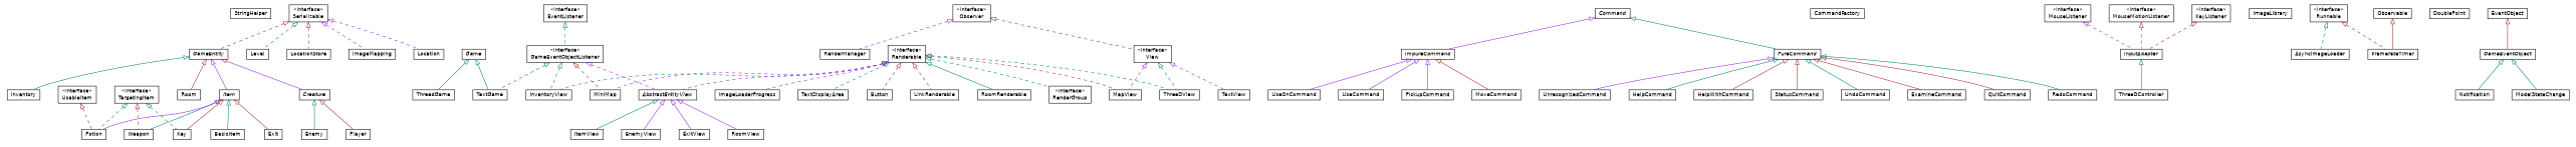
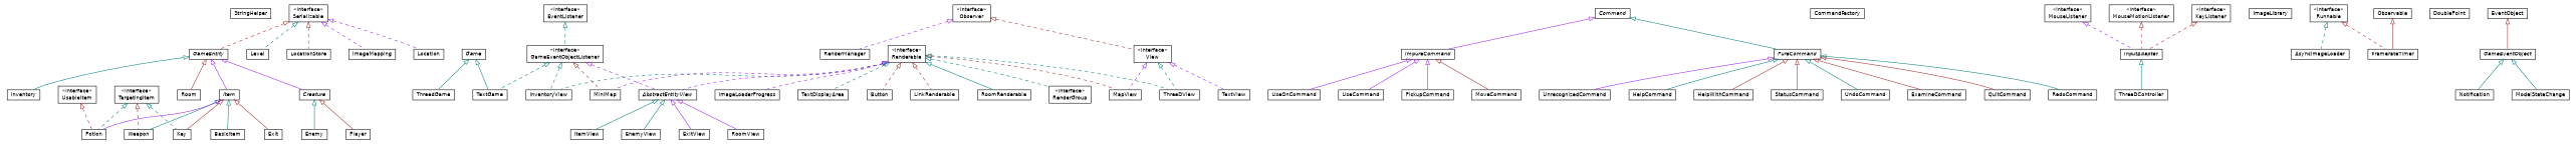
  digraph {
    nodesep=0.25
    ranksep=0.5
    node [fontcolor=black fontname=Helvetica fontsize=10.0 shape=plaintext]
    edge [arrowtail=empty color=teal dir=back fontname=Helvetica fontsize=10 headport=p labelfontname=Helvetica labelfontsize=10 tailport=p]
    n1 [label=<<table title="yetanotherbardtale.helpers.StringHelper" border="0" cellborder="1" cellspacing="0" cellpadding="2" port="p"> 		<tr><td><table border="0" cellspacing="0" cellpadding="1"> <tr><td align="center" balign="center"> StringHelper </td></tr> 		</table></td></tr> 		</table>>]
    n2 [label=<<table title="yetanotherbardtale.entity.Player" border="0" cellborder="1" cellspacing="0" cellpadding="2" port="p"> 		<tr><td><table border="0" cellspacing="0" cellpadding="1"> <tr><td align="center" balign="center"> Player </td></tr> 		</table></td></tr> 		</table>>]
    n3 [label=<<table title="yetanotherbardtale.entity.item.TargetingItem" border="0" cellborder="1" cellspacing="0" cellpadding="2" port="p"> 		<tr><td><table border="0" cellspacing="0" cellpadding="1"> <tr><td align="center" balign="center"> &#171;interface&#187; </td></tr> <tr><td align="center" balign="center"> TargetingItem </td></tr> 		</table></td></tr> 		</table>>]
    n4 [label=<<table title="yetanotherbardtale.entity.item.Weapon" border="0" cellborder="1" cellspacing="0" cellpadding="2" port="p"> 		<tr><td><table border="0" cellspacing="0" cellpadding="1"> <tr><td align="center" balign="center"> Weapon </td></tr> 		</table></td></tr> 		</table>>]
    n5 [label=<<table title="yetanotherbardtale.entity.item.Potion" border="0" cellborder="1" cellspacing="0" cellpadding="2" port="p"> 		<tr><td><table border="0" cellspacing="0" cellpadding="1"> <tr><td align="center" balign="center"> Potion </td></tr> 		</table></td></tr> 		</table>>]
    n6 [label=<<table title="yetanotherbardtale.entity.room.Key" border="0" cellborder="1" cellspacing="0" cellpadding="2" port="p"> 		<tr><td><table border="0" cellspacing="0" cellpadding="1"> <tr><td align="center" balign="center"> Key </td></tr> 		</table></td></tr> 		</table>>]
    n7 [label=<<table title="yetanotherbardtale.entity.item.Item" border="0" cellborder="1" cellspacing="0" cellpadding="2" port="p"> 		<tr><td><table border="0" cellspacing="0" cellpadding="1"> <tr><td align="center" balign="center"><font face="Helvetica-Oblique"> Item </font></td></tr> 		</table></td></tr> 		</table>>]
    n8 [label=<<table title="yetanotherbardtale.entity.item.BasicItem" border="0" cellborder="1" cellspacing="0" cellpadding="2" port="p"> 		<tr><td><table border="0" cellspacing="0" cellpadding="1"> <tr><td align="center" balign="center"> BasicItem </td></tr> 		</table></td></tr> 		</table>>]
    n9 [label=<<table title="yetanotherbardtale.entity.room.Exit" border="0" cellborder="1" cellspacing="0" cellpadding="2" port="p"> 		<tr><td><table border="0" cellspacing="0" cellpadding="1"> <tr><td align="center" balign="center"> Exit </td></tr> 		</table></td></tr> 		</table>>]
    n10 [label=<<table title="yetanotherbardtale.entity.item.Inventory" border="0" cellborder="1" cellspacing="0" cellpadding="2" port="p"> 		<tr><td><table border="0" cellspacing="0" cellpadding="1"> <tr><td align="center" balign="center"> Inventory </td></tr> 		</table></td></tr> 		</table>>]
    n11 [label=<<table title="yetanotherbardtale.entity.item.UsableItem" border="0" cellborder="1" cellspacing="0" cellpadding="2" port="p"> 		<tr><td><table border="0" cellspacing="0" cellpadding="1"> <tr><td align="center" balign="center"> &#171;interface&#187; </td></tr> <tr><td align="center" balign="center"> UsableItem </td></tr> 		</table></td></tr> 		</table>>]
    n12 [label=<<table title="yetanotherbardtale.entity.Creature" border="0" cellborder="1" cellspacing="0" cellpadding="2" port="p"> 		<tr><td><table border="0" cellspacing="0" cellpadding="1"> <tr><td align="center" balign="center"><font face="Helvetica-Oblique"> Creature </font></td></tr> 		</table></td></tr> 		</table>>]
    n13 [label=<<table title="yetanotherbardtale.entity.Enemy" border="0" cellborder="1" cellspacing="0" cellpadding="2" port="p"> 		<tr><td><table border="0" cellspacing="0" cellpadding="1"> <tr><td align="center" balign="center"> Enemy </td></tr> 		</table></td></tr> 		</table>>]
    n14 [label=<<table title="yetanotherbardtale.entity.GameEntity" border="0" cellborder="1" cellspacing="0" cellpadding="2" port="p"> 		<tr><td><table border="0" cellspacing="0" cellpadding="1"> <tr><td align="center" balign="center"><font face="Helvetica-Oblique"> GameEntity </font></td></tr> 		</table></td></tr> 		</table>>]
    n15 [label=<<table title="yetanotherbardtale.entity.room.Room" border="0" cellborder="1" cellspacing="0" cellpadding="2" port="p"> 		<tr><td><table border="0" cellspacing="0" cellpadding="1"> <tr><td align="center" balign="center"> Room </td></tr> 		</table></td></tr> 		</table>>]
    n16 [label=<<table title="yetanotherbardtale.controller.Level" border="0" cellborder="1" cellspacing="0" cellpadding="2" port="p"> 		<tr><td><table border="0" cellspacing="0" cellpadding="1"> <tr><td align="center" balign="center"> Level </td></tr> 		</table></td></tr> 		</table>>]
    n17 [label=<<table title="yetanotherbardtale.controller.threed.ThreedGame" border="0" cellborder="1" cellspacing="0" cellpadding="2" port="p"> 		<tr><td><table border="0" cellspacing="0" cellpadding="1"> <tr><td align="center" balign="center"> ThreedGame </td></tr> 		</table></td></tr> 		</table>>]
    n18 [label=<<table title="yetanotherbardtale.controller.text.UnrecognizedCommand" border="0" cellborder="1" cellspacing="0" cellpadding="2" port="p"> 		<tr><td><table border="0" cellspacing="0" cellpadding="1"> <tr><td align="center" balign="center"> UnrecognizedCommand </td></tr> 		</table></td></tr> 		</table>>]
    n19 [label=<<table title="yetanotherbardtale.controller.text.TextGame" border="0" cellborder="1" cellspacing="0" cellpadding="2" port="p"> 		<tr><td><table border="0" cellspacing="0" cellpadding="1"> <tr><td align="center" balign="center"> TextGame </td></tr> 		</table></td></tr> 		</table>>]
    n20 [label=<<table title="yetanotherbardtale.controller.text.HelpCommand" border="0" cellborder="1" cellspacing="0" cellpadding="2" port="p"> 		<tr><td><table border="0" cellspacing="0" cellpadding="1"> <tr><td align="center" balign="center"> HelpCommand </td></tr> 		</table></td></tr> 		</table>>]
    n21 [label=<<table title="yetanotherbardtale.controller.text.CommandFactory" border="0" cellborder="1" cellspacing="0" cellpadding="2" port="p"> 		<tr><td><table border="0" cellspacing="0" cellpadding="1"> <tr><td align="center" balign="center"> CommandFactory </td></tr> 		</table></td></tr> 		</table>>]
    n22 [label=<<table title="yetanotherbardtale.controller.text.HelpWithCommand" border="0" cellborder="1" cellspacing="0" cellpadding="2" port="p"> 		<tr><td><table border="0" cellspacing="0" cellpadding="1"> <tr><td align="center" balign="center"> HelpWithCommand </td></tr> 		</table></td></tr> 		</table>>]
    n23 [label=<<table title="yetanotherbardtale.controller.text.StatusCommand" border="0" cellborder="1" cellspacing="0" cellpadding="2" port="p"> 		<tr><td><table border="0" cellspacing="0" cellpadding="1"> <tr><td align="center" balign="center"> StatusCommand </td></tr> 		</table></td></tr> 		</table>>]
    n24 [label=<<table title="yetanotherbardtale.controller.command.Command" border="0" cellborder="1" cellspacing="0" cellpadding="2" port="p"> 		<tr><td><table border="0" cellspacing="0" cellpadding="1"> <tr><td align="center" balign="center"><font face="Helvetica-Oblique"> Command </font></td></tr> 		</table></td></tr> 		</table>>]
    n25 [label=<<table title="yetanotherbardtale.controller.command.impure.ImpureCommand" border="0" cellborder="1" cellspacing="0" cellpadding="2" port="p"> 		<tr><td><table border="0" cellspacing="0" cellpadding="1"> <tr><td align="center" balign="center"><font face="Helvetica-Oblique"> ImpureCommand </font></td></tr> 		</table></td></tr> 		</table>>]
    n26 [label=<<table title="yetanotherbardtale.controller.command.pure.PureCommand" border="0" cellborder="1" cellspacing="0" cellpadding="2" port="p"> 		<tr><td><table border="0" cellspacing="0" cellpadding="1"> <tr><td align="center" balign="center"><font face="Helvetica-Oblique"> PureCommand </font></td></tr> 		</table></td></tr> 		</table>>]
    n27 [label=<<table title="yetanotherbardtale.controller.command.impure.UseOnCommand" border="0" cellborder="1" cellspacing="0" cellpadding="2" port="p"> 		<tr><td><table border="0" cellspacing="0" cellpadding="1"> <tr><td align="center" balign="center"> UseOnCommand </td></tr> 		</table></td></tr> 		</table>>]
    n28 [label=<<table title="yetanotherbardtale.controller.command.impure.UseCommand" border="0" cellborder="1" cellspacing="0" cellpadding="2" port="p"> 		<tr><td><table border="0" cellspacing="0" cellpadding="1"> <tr><td align="center" balign="center"> UseCommand </td></tr> 		</table></td></tr> 		</table>>]
    n29 [label=<<table title="yetanotherbardtale.controller.command.impure.PickupCommand" border="0" cellborder="1" cellspacing="0" cellpadding="2" port="p"> 		<tr><td><table border="0" cellspacing="0" cellpadding="1"> <tr><td align="center" balign="center"> PickupCommand </td></tr> 		</table></td></tr> 		</table>>]
    n30 [label=<<table title="yetanotherbardtale.controller.command.impure.MoveCommand" border="0" cellborder="1" cellspacing="0" cellpadding="2" port="p"> 		<tr><td><table border="0" cellspacing="0" cellpadding="1"> <tr><td align="center" balign="center"> MoveCommand </td></tr> 		</table></td></tr> 		</table>>]
    n31 [label=<<table title="yetanotherbardtale.controller.command.pure.UndoCommand" border="0" cellborder="1" cellspacing="0" cellpadding="2" port="p"> 		<tr><td><table border="0" cellspacing="0" cellpadding="1"> <tr><td align="center" balign="center"> UndoCommand </td></tr> 		</table></td></tr> 		</table>>]
    n32 [label=<<table title="yetanotherbardtale.controller.command.pure.ExamineCommand" border="0" cellborder="1" cellspacing="0" cellpadding="2" port="p"> 		<tr><td><table border="0" cellspacing="0" cellpadding="1"> <tr><td align="center" balign="center"> ExamineCommand </td></tr> 		</table></td></tr> 		</table>>]
    n33 [label=<<table title="yetanotherbardtale.controller.command.pure.QuitCommand" border="0" cellborder="1" cellspacing="0" cellpadding="2" port="p"> 		<tr><td><table border="0" cellspacing="0" cellpadding="1"> <tr><td align="center" balign="center"> QuitCommand </td></tr> 		</table></td></tr> 		</table>>]
    n34 [label=<<table title="yetanotherbardtale.controller.command.pure.RedoCommand" border="0" cellborder="1" cellspacing="0" cellpadding="2" port="p"> 		<tr><td><table border="0" cellspacing="0" cellpadding="1"> <tr><td align="center" balign="center"> RedoCommand </td></tr> 		</table></td></tr> 		</table>>]
    n35 [label=<<table title="yetanotherbardtale.controller.Game" border="0" cellborder="1" cellspacing="0" cellpadding="2" port="p"> 		<tr><td><table border="0" cellspacing="0" cellpadding="1"> <tr><td align="center" balign="center"><font face="Helvetica-Oblique"> Game </font></td></tr> 		</table></td></tr> 		</table>>]
    n36 [label=<<table title="yetanotherbardtale.controller.input.InputAdapter" border="0" cellborder="1" cellspacing="0" cellpadding="2" port="p"> 		<tr><td><table border="0" cellspacing="0" cellpadding="1"> <tr><td align="center" balign="center"><font face="Helvetica-Oblique"> InputAdapter </font></td></tr> 		</table></td></tr> 		</table>>]
    n37 [label=<<table title="yetanotherbardtale.controller.input.ThreeDController" border="0" cellborder="1" cellspacing="0" cellpadding="2" port="p"> 		<tr><td><table border="0" cellspacing="0" cellpadding="1"> <tr><td align="center" balign="center"> ThreeDController </td></tr> 		</table></td></tr> 		</table>>]
    n38 [label=<<table title="yetanotherbardtale.view.ImageLoaderProgress" border="0" cellborder="1" cellspacing="0" cellpadding="2" port="p"> 		<tr><td><table border="0" cellspacing="0" cellpadding="1"> <tr><td align="center" balign="center"> ImageLoaderProgress </td></tr> 		</table></td></tr> 		</table>>]
    n39 [label=<<table title="yetanotherbardtale.view.View" border="0" cellborder="1" cellspacing="0" cellpadding="2" port="p"> 		<tr><td><table border="0" cellspacing="0" cellpadding="1"> <tr><td align="center" balign="center"> &#171;interface&#187; </td></tr> <tr><td align="center" balign="center"> View </td></tr> 		</table></td></tr> 		</table>>]
    n40 [label=<<table title="yetanotherbardtale.view.MapView" border="0" cellborder="1" cellspacing="0" cellpadding="2" port="p"> 		<tr><td><table border="0" cellspacing="0" cellpadding="1"> <tr><td align="center" balign="center"> MapView </td></tr> 		</table></td></tr> 		</table>>]
    n41 [label=<<table title="yetanotherbardtale.view.TextView" border="0" cellborder="1" cellspacing="0" cellpadding="2" port="p"> 		<tr><td><table border="0" cellspacing="0" cellpadding="1"> <tr><td align="center" balign="center"> TextView </td></tr> 		</table></td></tr> 		</table>>]
    n42 [label=<<table title="yetanotherbardtale.view.ThreeDView" border="0" cellborder="1" cellspacing="0" cellpadding="2" port="p"> 		<tr><td><table border="0" cellspacing="0" cellpadding="1"> <tr><td align="center" balign="center"> ThreeDView </td></tr> 		</table></td></tr> 		</table>>]
    n43 [label=<<table title="yetanotherbardtale.view.threed.InventoryView" border="0" cellborder="1" cellspacing="0" cellpadding="2" port="p"> 		<tr><td><table border="0" cellspacing="0" cellpadding="1"> <tr><td align="center" balign="center"> InventoryView </td></tr> 		</table></td></tr> 		</table>>]
    n44 [label=<<table title="yetanotherbardtale.view.threed.ItemView" border="0" cellborder="1" cellspacing="0" cellpadding="2" port="p"> 		<tr><td><table border="0" cellspacing="0" cellpadding="1"> <tr><td align="center" balign="center"> ItemView </td></tr> 		</table></td></tr> 		</table>>]
    n45 [label=<<table title="yetanotherbardtale.view.threed.MiniMap" border="0" cellborder="1" cellspacing="0" cellpadding="2" port="p"> 		<tr><td><table border="0" cellspacing="0" cellpadding="1"> <tr><td align="center" balign="center"> MiniMap </td></tr> 		</table></td></tr> 		</table>>]
    n46 [label=<<table title="yetanotherbardtale.view.threed.AbstractEntityView" border="0" cellborder="1" cellspacing="0" cellpadding="2" port="p"> 		<tr><td><table border="0" cellspacing="0" cellpadding="1"> <tr><td align="center" balign="center"><font face="Helvetica-Oblique"> AbstractEntityView </font></td></tr> 		</table></td></tr> 		</table>>]
    n47 [label=<<table title="yetanotherbardtale.view.threed.EnemyView" border="0" cellborder="1" cellspacing="0" cellpadding="2" port="p"> 		<tr><td><table border="0" cellspacing="0" cellpadding="1"> <tr><td align="center" balign="center"> EnemyView </td></tr> 		</table></td></tr> 		</table>>]
    n48 [label=<<table title="yetanotherbardtale.view.threed.ExitView" border="0" cellborder="1" cellspacing="0" cellpadding="2" port="p"> 		<tr><td><table border="0" cellspacing="0" cellpadding="1"> <tr><td align="center" balign="center"> ExitView </td></tr> 		</table></td></tr> 		</table>>]
    n49 [label=<<table title="yetanotherbardtale.view.threed.RoomView" border="0" cellborder="1" cellspacing="0" cellpadding="2" port="p"> 		<tr><td><table border="0" cellspacing="0" cellpadding="1"> <tr><td align="center" balign="center"> RoomView </td></tr> 		</table></td></tr> 		</table>>]
    n50 [label=<<table title="yetanotherbardtale.view.threed.TextDisplayArea" border="0" cellborder="1" cellspacing="0" cellpadding="2" port="p"> 		<tr><td><table border="0" cellspacing="0" cellpadding="1"> <tr><td align="center" balign="center"> TextDisplayArea </td></tr> 		</table></td></tr> 		</table>>]
    n51 [label=<<table title="yetanotherbardtale.view.threed.LocationStore" border="0" cellborder="1" cellspacing="0" cellpadding="2" port="p"> 		<tr><td><table border="0" cellspacing="0" cellpadding="1"> <tr><td align="center" balign="center"> LocationStore </td></tr> 		</table></td></tr> 		</table>>]
    n52 [label=<<table title="yetanotherbardtale.view.threed.ImageMapping" border="0" cellborder="1" cellspacing="0" cellpadding="2" port="p"> 		<tr><td><table border="0" cellspacing="0" cellpadding="1"> <tr><td align="center" balign="center"> ImageMapping </td></tr> 		</table></td></tr> 		</table>>]
    n53 [label=<<table title="yetanotherbardtale.view.threed.Button" border="0" cellborder="1" cellspacing="0" cellpadding="2" port="p"> 		<tr><td><table border="0" cellspacing="0" cellpadding="1"> <tr><td align="center" balign="center"> Button </td></tr> 		</table></td></tr> 		</table>>]
    n54 [label=<<table title="yetanotherbardtale.view.threed.Location" border="0" cellborder="1" cellspacing="0" cellpadding="2" port="p"> 		<tr><td><table border="0" cellspacing="0" cellpadding="1"> <tr><td align="center" balign="center"> Location </td></tr> 		</table></td></tr> 		</table>>]
    n55 [label=<<table title="yetanotherbardtale.view.mapview.LinkRenderable" border="0" cellborder="1" cellspacing="0" cellpadding="2" port="p"> 		<tr><td><table border="0" cellspacing="0" cellpadding="1"> <tr><td align="center" balign="center"> LinkRenderable </td></tr> 		</table></td></tr> 		</table>>]
    n56 [label=<<table title="yetanotherbardtale.view.mapview.RoomRenderable" border="0" cellborder="1" cellspacing="0" cellpadding="2" port="p"> 		<tr><td><table border="0" cellspacing="0" cellpadding="1"> <tr><td align="center" balign="center"> RoomRenderable </td></tr> 		</table></td></tr> 		</table>>]
    n57 [label=<<table title="yetanotherbardtale.imagelib.ImageLibrary" border="0" cellborder="1" cellspacing="0" cellpadding="2" port="p"> 		<tr><td><table border="0" cellspacing="0" cellpadding="1"> <tr><td align="center" balign="center"> ImageLibrary </td></tr> 		</table></td></tr> 		</table>>]
    n58 [label=<<table title="yetanotherbardtale.imagelib.AsyncImageLoader" border="0" cellborder="1" cellspacing="0" cellpadding="2" port="p"> 		<tr><td><table border="0" cellspacing="0" cellpadding="1"> <tr><td align="center" balign="center"> AsyncImageLoader </td></tr> 		</table></td></tr> 		</table>>]
    n59 [label=<<table title="yetanotherbardtale.graphics.RenderGroup" border="0" cellborder="1" cellspacing="0" cellpadding="2" port="p"> 		<tr><td><table border="0" cellspacing="0" cellpadding="1"> <tr><td align="center" balign="center"> &#171;interface&#187; </td></tr> <tr><td align="center" balign="center"> RenderGroup </td></tr> 		</table></td></tr> 		</table>>]
    n60 [label=<<table title="yetanotherbardtale.graphics.Renderable" border="0" cellborder="1" cellspacing="0" cellpadding="2" port="p"> 		<tr><td><table border="0" cellspacing="0" cellpadding="1"> <tr><td align="center" balign="center"> &#171;interface&#187; </td></tr> <tr><td align="center" balign="center"> Renderable </td></tr> 		</table></td></tr> 		</table>>]
    n61 [label=<<table title="yetanotherbardtale.graphics.RenderManager" border="0" cellborder="1" cellspacing="0" cellpadding="2" port="p"> 		<tr><td><table border="0" cellspacing="0" cellpadding="1"> <tr><td align="center" balign="center"> RenderManager </td></tr> 		</table></td></tr> 		</table>>]
    n62 [label=<<table title="yetanotherbardtale.graphics.DoublePoint" border="0" cellborder="1" cellspacing="0" cellpadding="2" port="p"> 		<tr><td><table border="0" cellspacing="0" cellpadding="1"> <tr><td align="center" balign="center"> DoublePoint </td></tr> 		</table></td></tr> 		</table>>]
    n63 [label=<<table title="yetanotherbardtale.graphics.FramerateTimer" border="0" cellborder="1" cellspacing="0" cellpadding="2" port="p"> 		<tr><td><table border="0" cellspacing="0" cellpadding="1"> <tr><td align="center" balign="center"> FramerateTimer </td></tr> 		</table></td></tr> 		</table>>]
    n64 [label=<<table title="yetanotherbardtale.event.Notification" border="0" cellborder="1" cellspacing="0" cellpadding="2" port="p"> 		<tr><td><table border="0" cellspacing="0" cellpadding="1"> <tr><td align="center" balign="center"> Notification </td></tr> 		</table></td></tr> 		</table>>]
    n65 [label=<<table title="yetanotherbardtale.event.ModelStateChange" border="0" cellborder="1" cellspacing="0" cellpadding="2" port="p"> 		<tr><td><table border="0" cellspacing="0" cellpadding="1"> <tr><td align="center" balign="center"> ModelStateChange </td></tr> 		</table></td></tr> 		</table>>]
    n66 [label=<<table title="yetanotherbardtale.event.GameEventObjectListener" border="0" cellborder="1" cellspacing="0" cellpadding="2" port="p"> 		<tr><td><table border="0" cellspacing="0" cellpadding="1"> <tr><td align="center" balign="center"> &#171;interface&#187; </td></tr> <tr><td align="center" balign="center"> GameEventObjectListener </td></tr> 		</table></td></tr> 		</table>>]
    n67 [label=<<table title="yetanotherbardtale.event.GameEventObject" border="0" cellborder="1" cellspacing="0" cellpadding="2" port="p"> 		<tr><td><table border="0" cellspacing="0" cellpadding="1"> <tr><td align="center" balign="center"><font face="Helvetica-Oblique"> GameEventObject </font></td></tr> 		</table></td></tr> 		</table>>]
    n68 [label=<<table title="java.io.Serializable" border="0" cellborder="1" cellspacing="0" cellpadding="2" port="p" href="http://java.sun.com/j2se/1.4.2/docs/api/java/io/Serializable.html"> 		<tr><td><table border="0" cellspacing="0" cellpadding="1"> <tr><td align="center" balign="center"> &#171;interface&#187; </td></tr> <tr><td align="center" balign="center"> Serializable </td></tr> 		</table></td></tr> 		</table>>]
    n69 [label=<<table title="java.awt.event.MouseListener" border="0" cellborder="1" cellspacing="0" cellpadding="2" port="p" href="http://java.sun.com/j2se/1.4.2/docs/api/java/awt/event/MouseListener.html"> 		<tr><td><table border="0" cellspacing="0" cellpadding="1"> <tr><td align="center" balign="center"> &#171;interface&#187; </td></tr> <tr><td align="center" balign="center"> MouseListener </td></tr> 		</table></td></tr> 		</table>>]
    n70 [label=<<table title="java.awt.event.MouseMotionListener" border="0" cellborder="1" cellspacing="0" cellpadding="2" port="p" href="http://java.sun.com/j2se/1.4.2/docs/api/java/awt/event/MouseMotionListener.html"> 		<tr><td><table border="0" cellspacing="0" cellpadding="1"> <tr><td align="center" balign="center"> &#171;interface&#187; </td></tr> <tr><td align="center" balign="center"> MouseMotionListener </td></tr> 		</table></td></tr> 		</table>>]
    n71 [label=<<table title="java.awt.event.KeyListener" border="0" cellborder="1" cellspacing="0" cellpadding="2" port="p" href="http://java.sun.com/j2se/1.4.2/docs/api/java/awt/event/KeyListener.html"> 		<tr><td><table border="0" cellspacing="0" cellpadding="1"> <tr><td align="center" balign="center"> &#171;interface&#187; </td></tr> <tr><td align="center" balign="center"> KeyListener </td></tr> 		</table></td></tr> 		</table>>]
    n72 [label=<<table title="java.util.Observer" border="0" cellborder="1" cellspacing="0" cellpadding="2" port="p" href="http://java.sun.com/j2se/1.4.2/docs/api/java/util/Observer.html"> 		<tr><td><table border="0" cellspacing="0" cellpadding="1"> <tr><td align="center" balign="center"> &#171;interface&#187; </td></tr> <tr><td align="center" balign="center"> Observer </td></tr> 		</table></td></tr> 		</table>>]
    n73 [label=<<table title="java.lang.Runnable" border="0" cellborder="1" cellspacing="0" cellpadding="2" port="p" href="http://java.sun.com/j2se/1.4.2/docs/api/java/lang/Runnable.html"> 		<tr><td><table border="0" cellspacing="0" cellpadding="1"> <tr><td align="center" balign="center"> &#171;interface&#187; </td></tr> <tr><td align="center" balign="center"> Runnable </td></tr> 		</table></td></tr> 		</table>>]
    n74 [label=<<table title="java.util.Observable" border="0" cellborder="1" cellspacing="0" cellpadding="2" port="p" href="http://java.sun.com/j2se/1.4.2/docs/api/java/util/Observable.html"> 		<tr><td><table border="0" cellspacing="0" cellpadding="1"> <tr><td align="center" balign="center"> Observable </td></tr> 		</table></td></tr> 		</table>>]
    n75 [label=<<table title="java.util.EventListener" border="0" cellborder="1" cellspacing="0" cellpadding="2" port="p" href="http://java.sun.com/j2se/1.4.2/docs/api/java/util/EventListener.html"> 		<tr><td><table border="0" cellspacing="0" cellpadding="1"> <tr><td align="center" balign="center"> &#171;interface&#187; </td></tr> <tr><td align="center" balign="center"> EventListener </td></tr> 		</table></td></tr> 		</table>>]
    n76 [label=<<table title="java.util.EventObject" border="0" cellborder="1" cellspacing="0" cellpadding="2" port="p" href="http://java.sun.com/j2se/1.4.2/docs/api/java/util/EventObject.html"> 		<tr><td><table border="0" cellspacing="0" cellpadding="1"> <tr><td align="center" balign="center"> EventObject </td></tr> 		</table></td></tr> 		</table>>]
    n3 -> n4 [color=brown style=dashed]
    n3 -> n5 [style=dashed]
    n3 -> n6 [style=dashed]
    n7 -> n4
    n7 -> n5 [color=purple]
    n7 -> n6 [color=brown]
    n7 -> n8
    n7 -> n9 [color=brown]
    n11 -> n5 [color=brown style=dashed]
    n12 -> n2 [color=brown]
    n12 -> n13
    n14 -> n7 [color=purple]
    n14 -> n10
    n14 -> n12 [color=purple]
    n14 -> n15 [color=brown]
    n24 -> n25 [color=purple]
    n24 -> n26
    n25 -> n27 [color=purple]
    n25 -> n28 [color=purple]
    n25 -> n29 [color=purple]
    n25 -> n30 [color=brown]
    n26 -> n18 [color=purple]
    n26 -> n20
    n26 -> n22 [color=brown]
    n26 -> n23 [color=brown]
    n26 -> n31
    n26 -> n32 [color=brown]
    n26 -> n33 [color=brown]
    n26 -> n34
    n35 -> n17
    n35 -> n19
    n36 -> n37
    n39 -> n40 [color=purple style=dashed]
    n39 -> n41 [color=purple style=dashed]
    n39 -> n42 [style=dashed]
    n46 -> n44
-   n46 -> n47 [color=purple]
+   n46 -> n47
    n46 -> n48 [color=purple]
    n46 -> n49 [color=purple]
    n60 -> n38 [color=purple style=dashed]
    n60 -> n40 [color=brown style=dashed]
    n60 -> n42 [style=dashed]
    n60 -> n43 [style=dashed]
    n60 -> n45 [color=purple style=dashed]
    n60 -> n46 [color=purple style=dashed]
    n60 -> n50 [style=dashed]
    n60 -> n53 [color=brown style=dashed]
    n60 -> n55 [color=brown style=dashed]
    n60 -> n56 [style=solid]
    n60 -> n59 [style=dashed]
    n66 -> n19 [style=dashed]
    n66 -> n43 [style=dashed]
    n66 -> n45 [color=brown style=dashed]
    n66 -> n46 [color=purple style=dashed]
    n67 -> n64
    n67 -> n65
    n68 -> n14 [color=brown style=dashed]
    n68 -> n16 [style=dashed]
    n68 -> n51 [color=brown style=dashed]
    n68 -> n52 [color=purple style=dashed]
    n68 -> n54 [color=purple style=dashed]
    n69 -> n36 [color=purple style=dashed]
    n70 -> n36 [color=brown style=dashed]
    n71 -> n36 [color=brown style=dashed]
    n72 -> n39 [color=brown style=dashed]
    n72 -> n61 [color=purple style=dashed]
    n73 -> n58 [style=dashed]
    n73 -> n63 [color=brown style=dashed]
    n74 -> n63 [color=brown]
    n75 -> n66 [style=dashed]
    n76 -> n67 [color=brown]
  }
